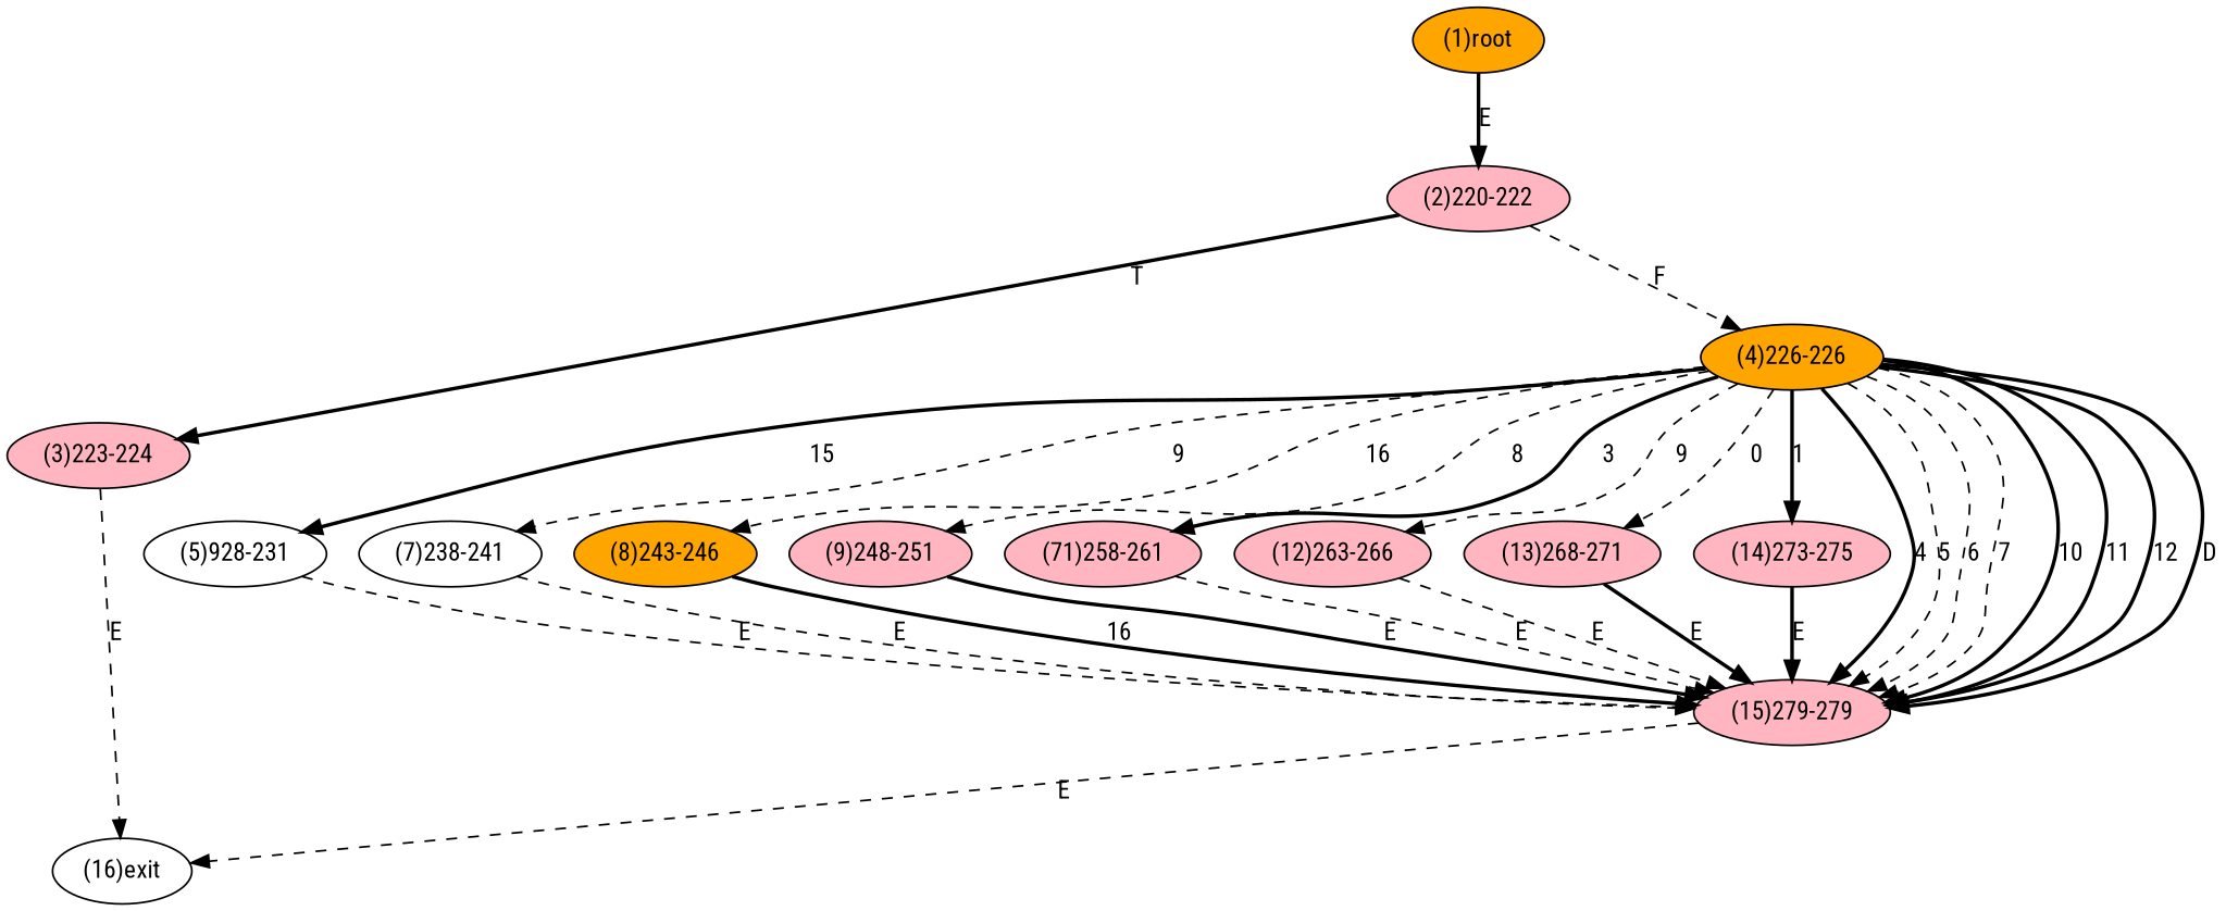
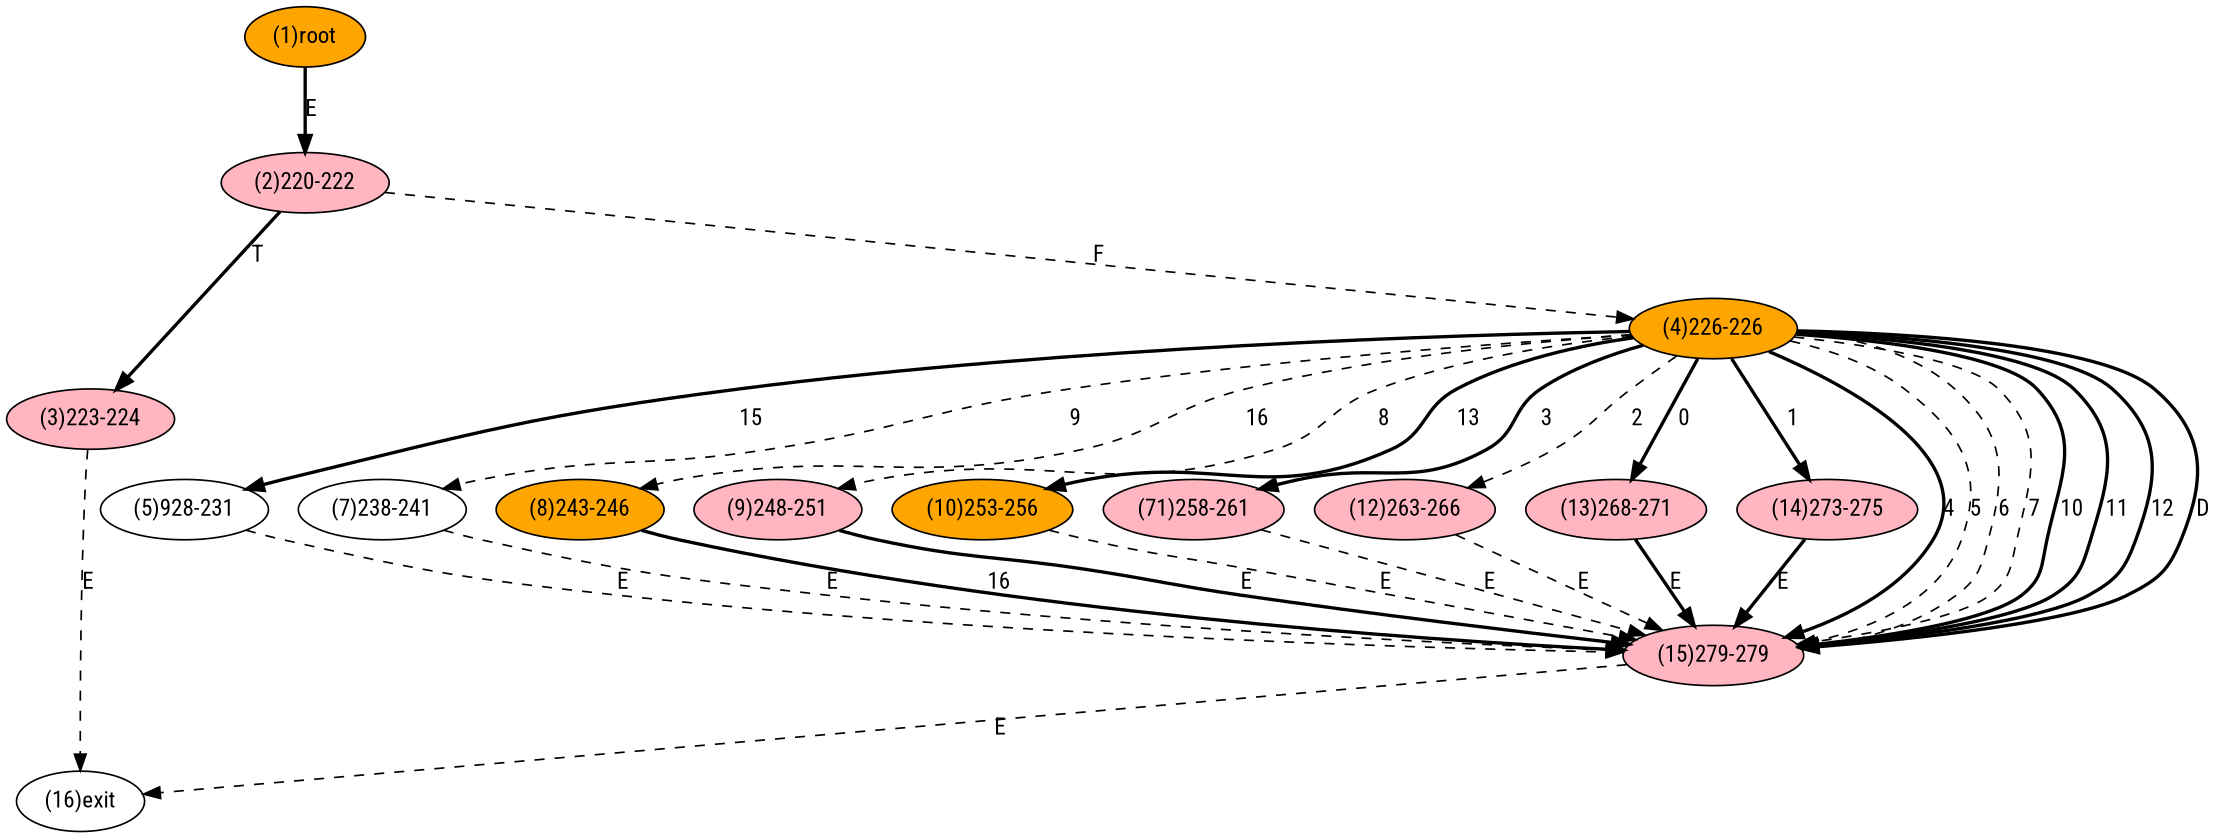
  digraph {
    fontname="Roboto Condensed"
    node [fillcolor=lightpink fontname="Roboto Condensed" style=filled]
    edge [fontname="Roboto Condensed" style=dashed]
    n1 [fillcolor=orange label="(1)root"]
    n2 [label="(2)220-222"]
    n3 [label="(3)223-224"]
    n4 [fillcolor=orange label="(4)226-226"]
    n5 [fillcolor=white label="(16)exit"]
    n6 [fillcolor=white label="(5)928-231"]
    n7 [fillcolor=white label="(7)238-241"]
    n8 [fillcolor=orange label="(8)243-246"]
    n9 [label="(9)248-251"]
+   n10 [fillcolor=orange label="(10)253-256"]
    n11 [label="(71)258-261"]
    n12 [label="(12)263-266"]
    n13 [label="(13)268-271"]
    n14 [label="(14)273-275"]
    n15 [label="(15)279-279"]
    n1 -> n2 [label=E style=bold]
    n2 -> n3 [label=T style=bold]
    n2 -> n4 [label=F]
    n3 -> n5 [label=E]
    n4 -> n6 [label=15 style=bold]
    n4 -> n7 [label=9]
    n4 -> n8 [label=16]
    n4 -> n9 [label=8]
+   n4 -> n10 [label=13 style=bold]
    n4 -> n11 [label=3 style=bold]
-   n4 -> n12 [label=9]
-   n4 -> n13 [label=0]
+   n4 -> n12 [label=2]
+   n4 -> n13 [label=0 style=bold]
    n4 -> n14 [label=1 style=bold]
    n4 -> n15 [label=4 style=bold]
    n4 -> n15 [label=5]
    n4 -> n15 [label=6]
    n4 -> n15 [label=7]
    n4 -> n15 [label=10 style=bold]
    n4 -> n15 [label=11 style=bold]
    n4 -> n15 [label=12 style=bold]
    n4 -> n15 [label=D style=bold]
    n6 -> n15 [label=E]
    n7 -> n15 [label=E]
    n8 -> n15 [label=16 style=bold]
    n9 -> n15 [label=E style=bold]
+   n10 -> n15 [label=E]
    n11 -> n15 [label=E]
    n12 -> n15 [label=E]
    n13 -> n15 [label=E style=bold]
    n14 -> n15 [label=E style=bold]
    n15 -> n5 [label=E]
  }
